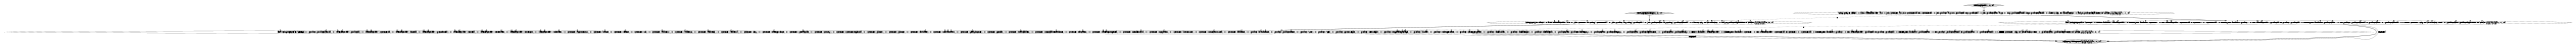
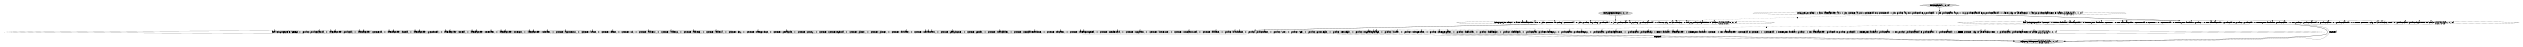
  digraph {
    node [fillcolor=white shape=ellipse style=filled]
    edge [style=bold]
    n1 [label="String query = \"select *\" + \"from \"sales_fact_1997\" as s\" + \"join \"customer\" as c on s.\"customer_id\" = c.\"customer_id\"\" + \"join \"product\" as p on s.\"product_id\" = p.\"product_id\"\" + \"join \"product_class\" as pc\" + \" on p.\"product_class_id\" = pc.\"product_class_id\"\" + \"where c.\"city\" = 'San Francisco'\" + \"and pc.\"product_department\" = 'Snacks'\"@@@3@@@['1', '1', '0']"]
    n2 [label="String query = \"select *\" + \"from \"sales_fact_1997\" as s\" + \" join \"customer\" as c using (\"customer_id\")\" + \" join \"product\" as p using (\"product_id\")\" + \" join \"product_class\" as pc using (\"product_class_id\")\" + \"where c.\"city\" = 'San Francisco'\" + \"and pc.\"product_department\" = 'Snacks'\"@@@3@@@['0', '0', '1']"]
    n3 [label="final String expected = \"SELECT *\" + \"FROM \"foodmart\".\"sales_fact_1997\"\" + \"INNER JOIN \"foodmart\".\"customer\" \" + \"ON \"sales_fact_1997\".\"customer_id\" = \"customer\"\" + \".\"customer_id\"\" + \"INNER JOIN \"foodmart\".\"product\" \" + \"ON \"sales_fact_1997\".\"product_id\" = \"product\".\"product_id\"\" + \"INNER JOIN \"foodmart\".\"product_class\" \" + \"ON \"product\".\"product_class_id\" = \"product_class\"\" + \".\"product_class_id\"\" + \"WHERE \"customer\".\"city\" = 'San Francisco' AND \" + \"\"product_class\".\"product_department\" = 'Snacks'\"@@@4@@@['1', '1', '0']"]
    n4 [label="final String expected = \"SELECT\" + \" \"product\".\"product_class_id\",\" + \" \"sales_fact_1997\".\"product_id\",\" + \" \"sales_fact_1997\".\"customer_id\",\" + \" \"sales_fact_1997\".\"time_id\",\" + \" \"sales_fact_1997\".\"promotion_id\",\" + \" \"sales_fact_1997\".\"store_id\",\" + \" \"sales_fact_1997\".\"store_sales\",\" + \" \"sales_fact_1997\".\"store_cost\",\" + \" \"sales_fact_1997\".\"unit_sales\",\" + \" \"customer\".\"account_num\",\" + \" \"customer\".\"lname\",\" + \" \"customer\".\"fname\",\" + \" \"customer\".\"mi\",\" + \" \"customer\".\"address1\",\" + \" \"customer\".\"address2\",\" + \" \"customer\".\"address3\",\" + \" \"customer\".\"address4\",\" + \" \"customer\".\"city\",\" + \" \"customer\".\"state_province\",\" + \" \"customer\".\"postal_code\",\" + \" \"customer\".\"country\",\" + \" \"customer\".\"customer_region_id\",\" + \" \"customer\".\"phone1\",\" + \" \"customer\".\"phone2\",\" + \" \"customer\".\"birthdate\",\" + \" \"customer\".\"marital_status\",\" + \" \"customer\".\"yearly_income\",\" + \" \"customer\".\"gender\",\" + \" \"customer\".\"total_children\",\" + \" \"customer\".\"num_children_at_home\",\" + \" \"customer\".\"education\",\" + \" \"customer\".\"date_accnt_opened\",\" + \" \"customer\".\"member_card\",\" + \" \"customer\".\"occupation\",\" + \" \"customer\".\"houseowner\",\" + \" \"customer\".\"num_cars_owned\",\" + \" \"customer\".\"fullname\",\" + \" \"product\".\"brand_name\",\" + \" \"product\".\"product_name\",\" + \" \"product\".\"SKU\",\" + \" \"product\".\"SRP\",\" + \" \"product\".\"gross_weight\",\" + \" \"product\".\"net_weight\",\" + \" \"product\".\"recyclable_package\",\" + \" \"product\".\"low_fat\",\" + \" \"product\".\"units_per_case\",\" + \" \"product\".\"cases_per_pallet\",\" + \" \"product\".\"shelf_width\",\" + \" \"product\".\"shelf_height\",\" + \" \"product\".\"shelf_depth\",\" + \" \"product_class\".\"product_subcategory\",\" + \" \"product_class\".\"product_category\",\" + \" \"product_class\".\"product_department\",\" + \" \"product_class\".\"product_family\"\" + \"FROM \"foodmart\".\"sales_fact_1997\"\" + \"INNER JOIN \"foodmart\".\"customer\" \" + \"ON \"sales_fact_1997\".\"customer_id\" = \"customer\"\" + \".\"customer_id\"\" + \"INNER JOIN \"foodmart\".\"product\" \" + \"ON \"sales_fact_1997\".\"product_id\" = \"product\".\"product_id\"\" + \"INNER JOIN \"foodmart\".\"product_class\" \" + \"ON \"product\".\"product_class_id\" = \"product_class\"\" + \".\"product_class_id\"\" + \"WHERE \"customer\".\"city\" = 'San Francisco' AND \" + \"\"product_class\".\"product_department\" = 'Snacks'\"@@@4@@@['0', '0', '1']"]
    n5 [fillcolor=lightgray label="sql(query).ok(expected)@@@5@@@['1', '1', '1']"]
-   n6 [fillcolor=lightgray label="testSimpleJoinUsing['0', '0', '1']" shape=diamond]
+   n6 [fillcolor=lightgray label="testSimpleJoinUsing['0', '0', '1']"]
    n7 [fillcolor=lightgray label="testSimpleJoin['1', '0', '0']" shape=diamond]
    n1 -> n2 [label=0 style=dashed]
    n1 -> n3
    n2 -> n4
    n3 -> n4 [label=0 style=dashed]
    n3 -> n5
    n3 -> n5 [label=expected style=solid]
    n4 -> n5 [label=expected style=solid]
    n4 -> n5
    n6 -> n2
    n7 -> n1
  }
